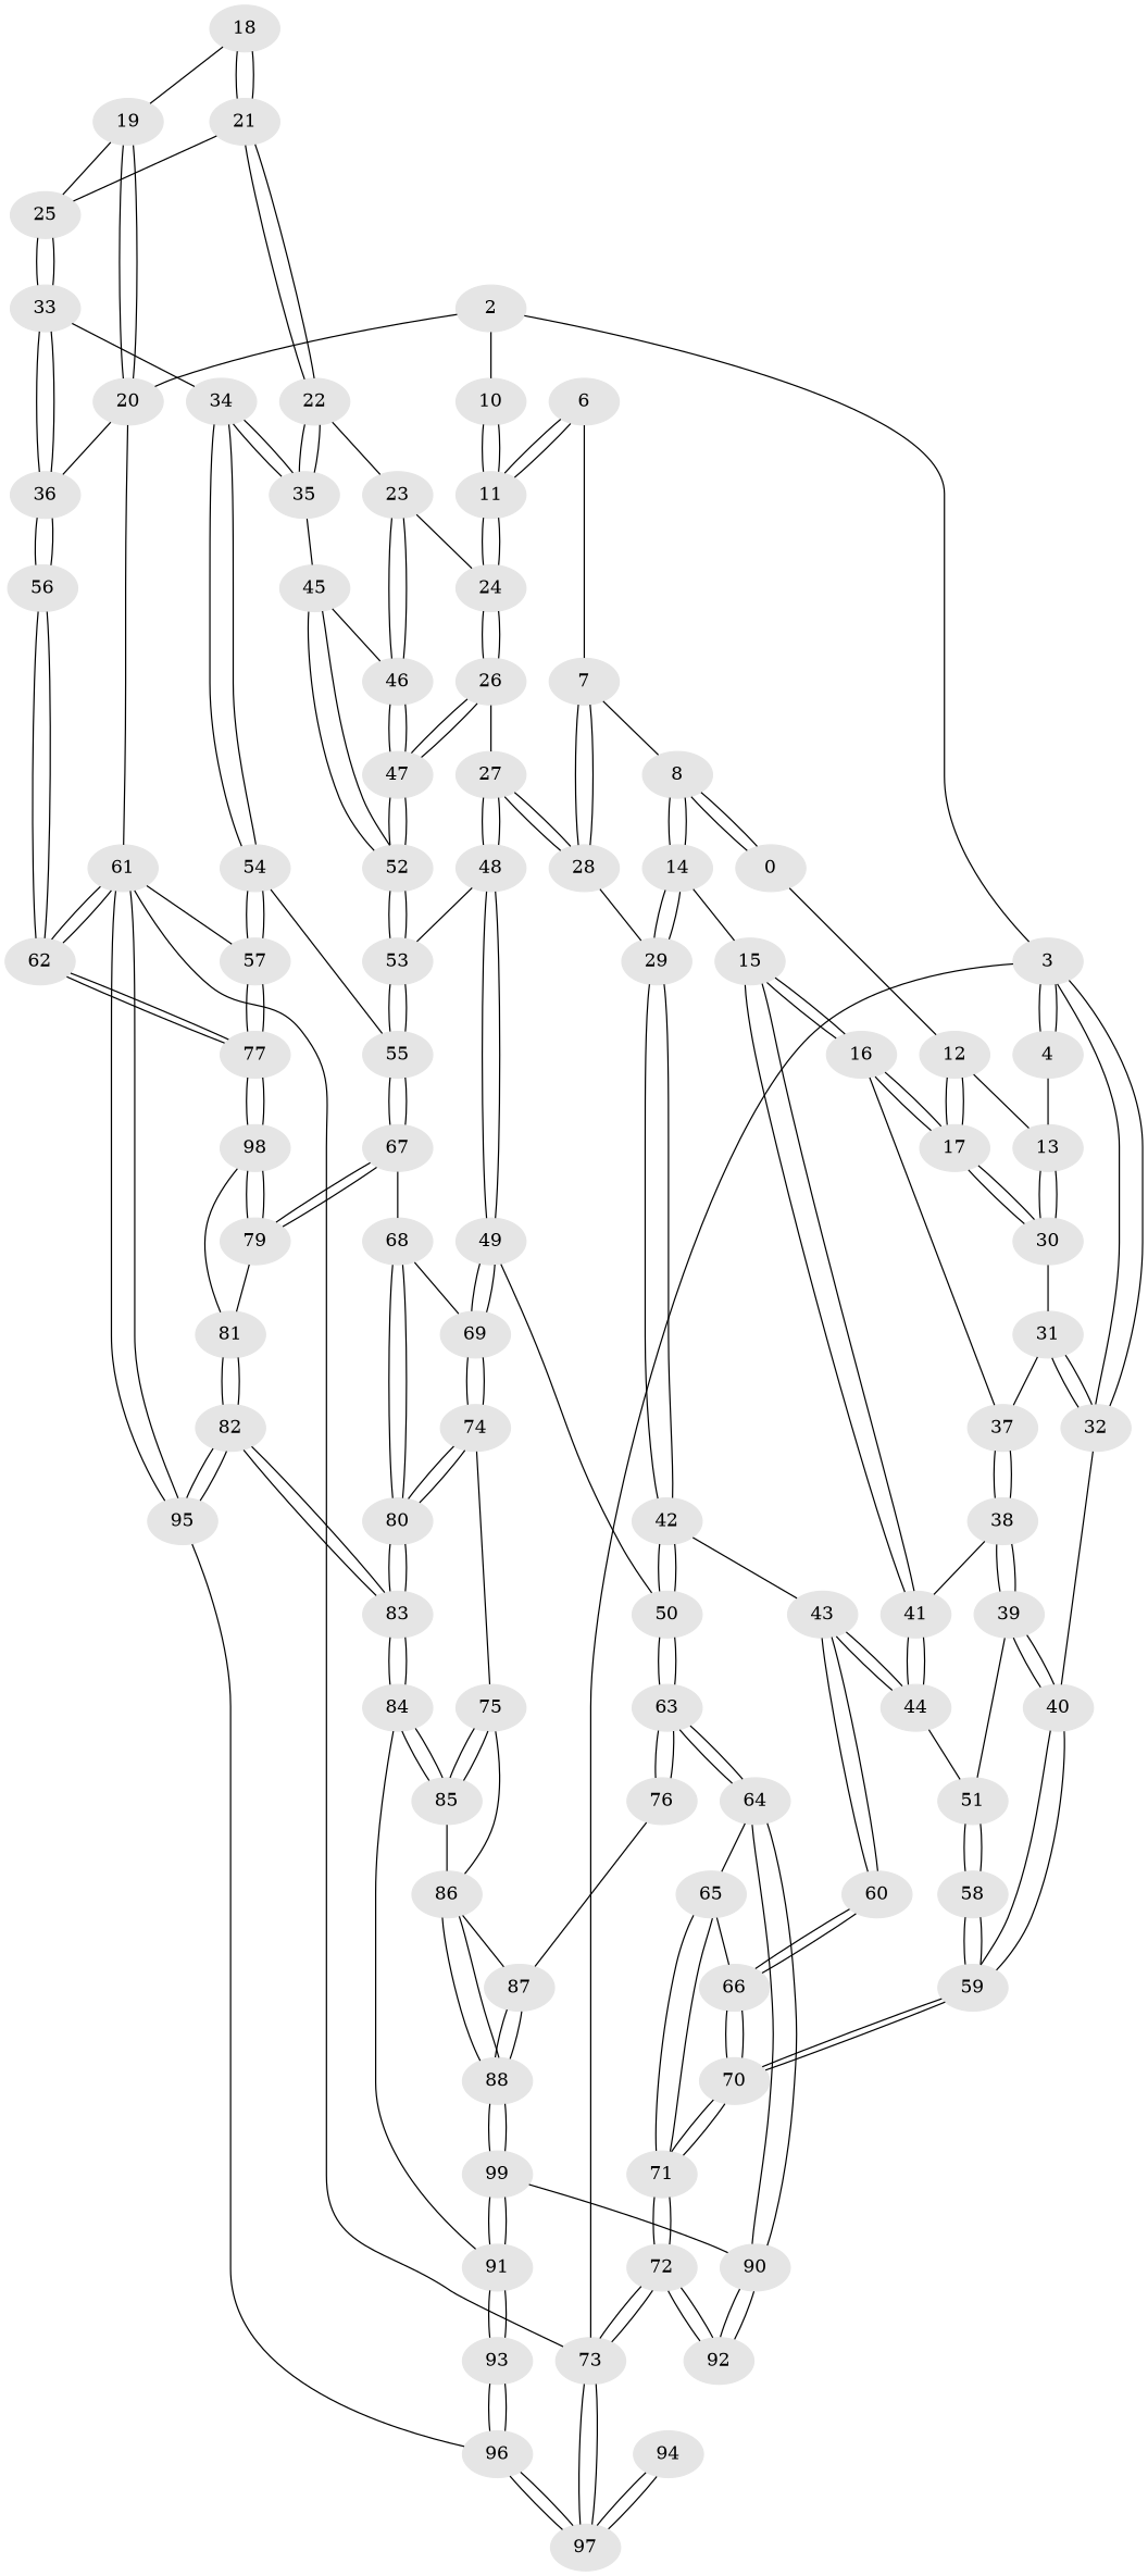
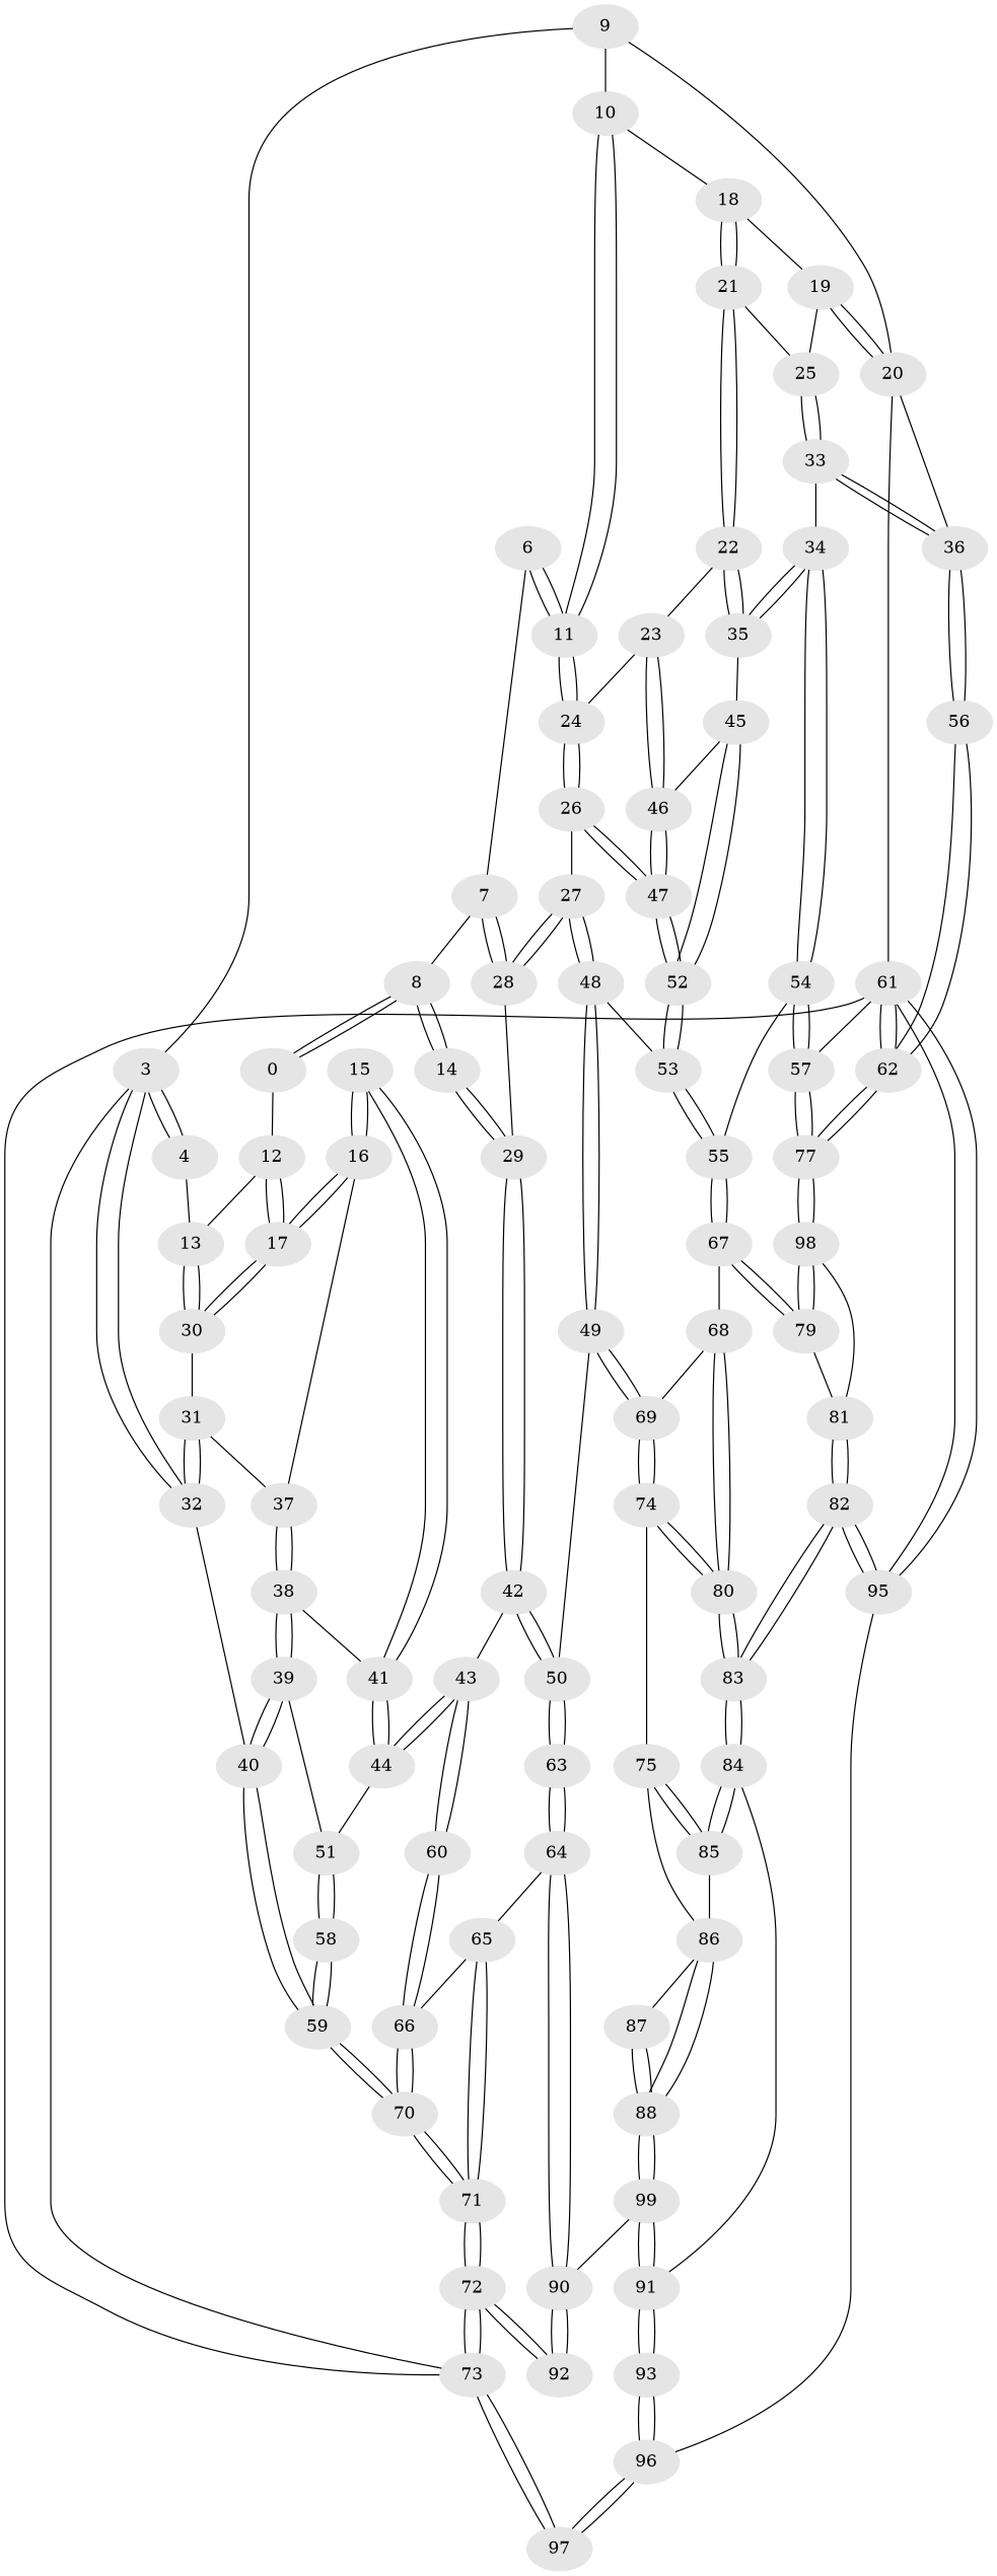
  graph {
    node [color=gray90 style=filled]
-   2
+   2 [label=9]
    3
    10
    20
    6
    7
    11
    4
    32
    73
    18
    36
    61
    13
    40
    97
    30
    n18 [label=0]
    12
    8
    28
    24
    14
    29
    15
    17
    19
    21
    26
    31
    16
    41
    42
    37
    44
    38
    25
    22
    33
    56
    57
    62
    95
    23
    35
    46
    45
    47
    27
    34
    48
    52
    49
    53
    43
    50
    59
    54
    55
    39
    51
    58
    70
    60
    63
    66
    69
    74
    64
-   76
    67
    77
    68
    79
    n75 [label=98]
    71
    96
    65
    90
    87
    92
    72
    80
    81
    83
    75
    85
    86
    88
    82
    84
    91
    93
    n94 [label=99]
-   94
    2 -- 3
    2 -- 10
    2 -- 20
    3 -- 4
    3 -- 4
    3 -- 32
    3 -- 32
    3 -- 73
    10 -- 11
    10 -- 11
+   10 -- 18
    20 -- 36
    20 -- 61
    6 -- 7
    6 -- 11
    6 -- 11
    7 -- 8
    7 -- 28
    7 -- 28
    11 -- 24
    11 -- 24
    4 -- 13
    32 -- 40
    73 -- 97
    73 -- 97
    18 -- 19
    18 -- 21
    18 -- 21
    36 -- 56
    36 -- 56
    61 -- 73
    61 -- 57
    61 -- 62
    61 -- 62
    61 -- 95
    61 -- 95
    13 -- 30
    13 -- 30
    40 -- 59
    40 -- 59
    30 -- 31
    n18 -- 12
    12 -- 13
    12 -- 17
    12 -- 17
    8 -- n18
    8 -- n18
    8 -- 14
    8 -- 14
    28 -- 29
    24 -- 26
    24 -- 26
    14 -- 29
    14 -- 29
-   14 -- 15
    29 -- 42
    29 -- 42
    15 -- 16
    15 -- 16
    15 -- 41
    15 -- 41
    17 -- 30
    17 -- 30
    19 -- 20
    19 -- 20
    19 -- 25
    21 -- 25
    21 -- 22
    21 -- 22
    26 -- 47
    26 -- 47
    26 -- 27
    31 -- 32
    31 -- 32
    31 -- 37
    16 -- 17
    16 -- 17
    16 -- 37
    41 -- 44
    41 -- 44
    42 -- 43
    42 -- 50
    42 -- 50
    37 -- 38
    37 -- 38
    44 -- 51
    38 -- 41
    38 -- 39
    38 -- 39
    25 -- 33
    25 -- 33
    22 -- 23
    22 -- 35
    22 -- 35
    33 -- 36
    33 -- 36
    33 -- 34
    56 -- 62
    56 -- 62
    57 -- 77
    57 -- 77
    62 -- 77
    62 -- 77
    95 -- 96
    23 -- 24
    23 -- 46
    23 -- 46
    35 -- 45
    46 -- 47
    46 -- 47
    45 -- 46
    45 -- 52
    45 -- 52
    47 -- 52
    47 -- 52
    27 -- 28
    27 -- 28
    27 -- 48
    27 -- 48
    34 -- 35
    34 -- 35
    34 -- 54
    34 -- 54
    48 -- 49
    48 -- 49
    48 -- 53
    52 -- 53
    52 -- 53
    49 -- 50
    49 -- 69
    49 -- 69
    53 -- 55
    53 -- 55
    43 -- 44
    43 -- 44
    43 -- 60
    43 -- 60
    50 -- 63
    50 -- 63
    59 -- 70
    59 -- 70
    54 -- 57
    54 -- 57
    54 -- 55
    55 -- 67
    55 -- 67
    39 -- 40
    39 -- 40
    39 -- 51
    51 -- 58
    51 -- 58
    58 -- 59
    58 -- 59
    70 -- 71
    70 -- 71
    60 -- 66
    60 -- 66
    63 -- 64
    63 -- 64
-   63 -- 76
-   63 -- 76
    66 -- 70
    66 -- 70
    69 -- 74
    69 -- 74
    74 -- 80
    74 -- 80
    74 -- 75
    64 -- 65
    64 -- 90
    64 -- 90
-   76 -- 87
    67 -- 68
    67 -- 79
    67 -- 79
    77 -- n75
    77 -- n75
    68 -- 69
    68 -- 80
    68 -- 80
    79 -- 81
    n75 -- 79
    n75 -- 79
    n75 -- 81
    71 -- 72
    71 -- 72
    96 -- 97
    96 -- 97
    65 -- 66
    65 -- 71
    65 -- 71
    90 -- 92
    90 -- 92
    87 -- 88
    87 -- 88
    72 -- 73
    72 -- 73
    72 -- 92
    72 -- 92
    80 -- 83
    80 -- 83
    81 -- 82
    81 -- 82
    83 -- 84
    83 -- 84
    75 -- 85
    75 -- 85
    75 -- 86
    85 -- 86
    86 -- 87
    86 -- 88
    86 -- 88
    88 -- n94
    88 -- n94
    82 -- 95
    82 -- 95
    82 -- 83
    82 -- 83
    84 -- 85
    84 -- 85
    84 -- 91
    91 -- 93
    91 -- 93
    93 -- 96
    93 -- 96
    n94 -- 90
    n94 -- 91
    n94 -- 91
-   94 -- 97
-   94 -- 97
  }
